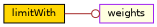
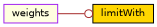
  digraph {
    rankdir=LR
    node [fontname=Helvetica fontsize=10 shape=record style=filled]
    n1 [color=black fillcolor=gold fontcolor=black height=0.2 label=limitWith width=0.4]
    n2 [color=purple height=0.2 label=weights width=0.4 fillcolor=lightyellow]
-   n1 -> n2 [color=brown fontname=Helvetica fontsize=10 labelfontname=Helvetica labelfontsize=10 style=solid arrowhead=odot]
+   n2 -> n1 [color=brown fontname=Helvetica fontsize=10 labelfontname=Helvetica labelfontsize=10 style=solid arrowhead=odot]
  }
